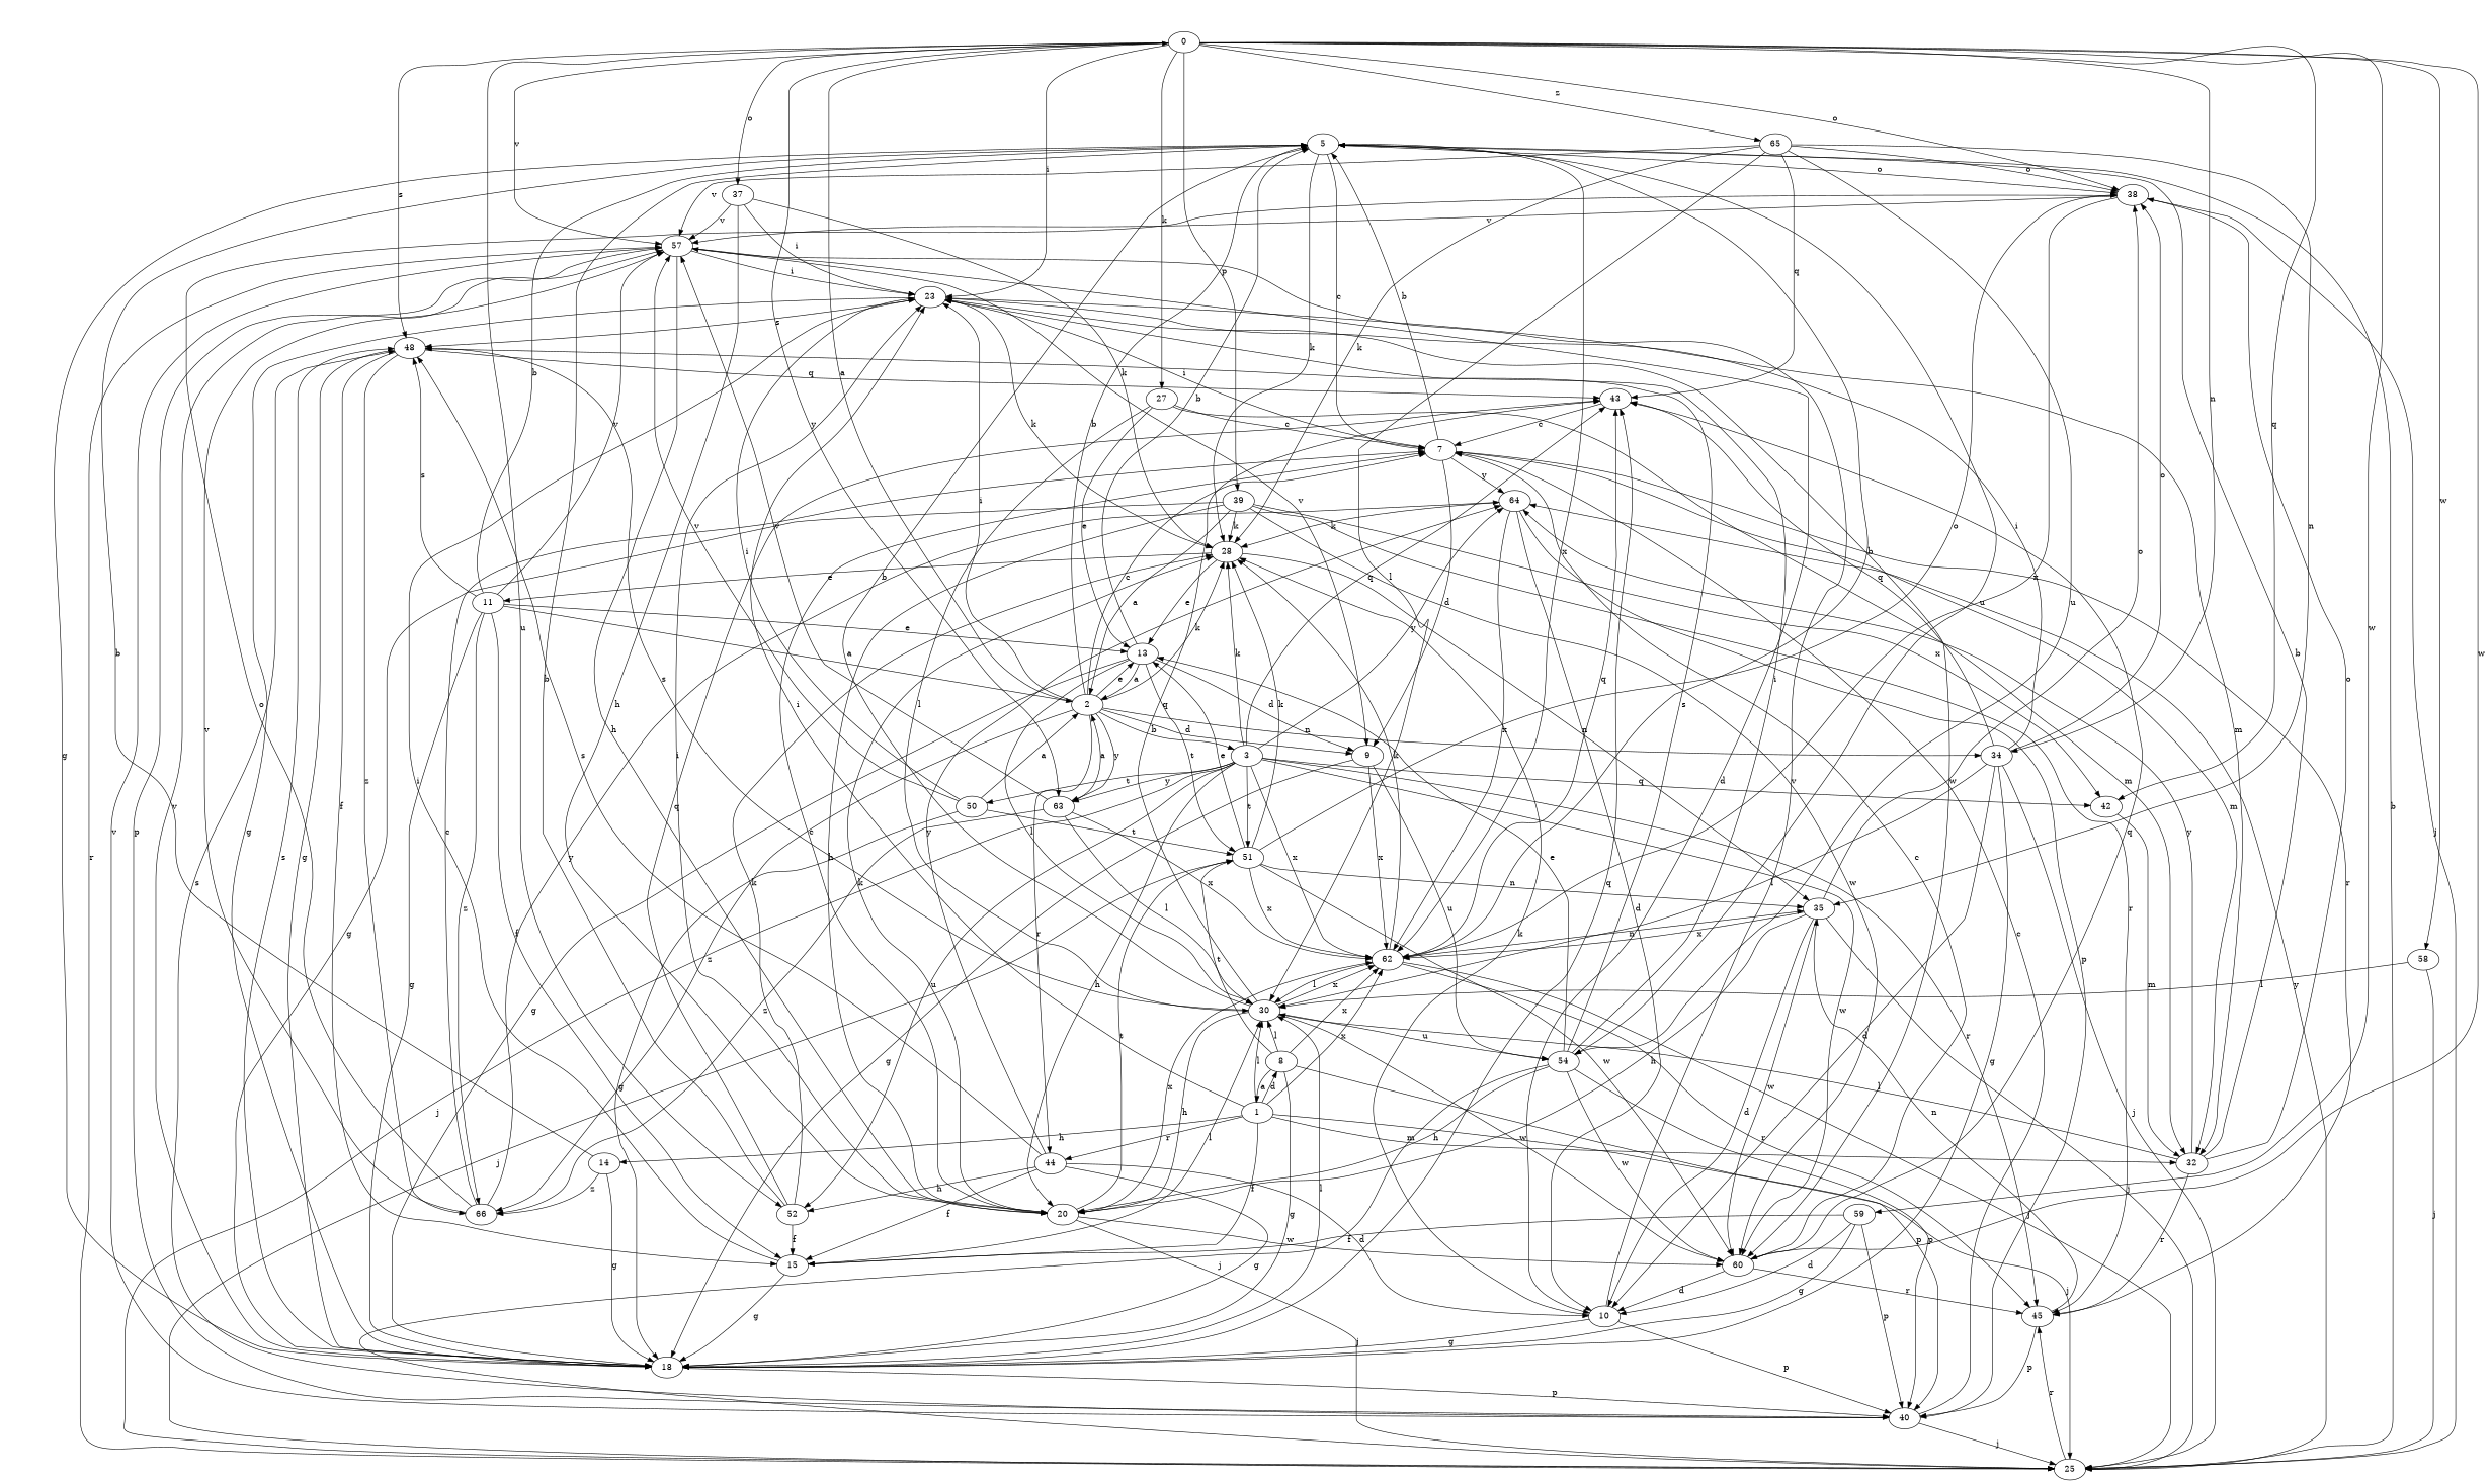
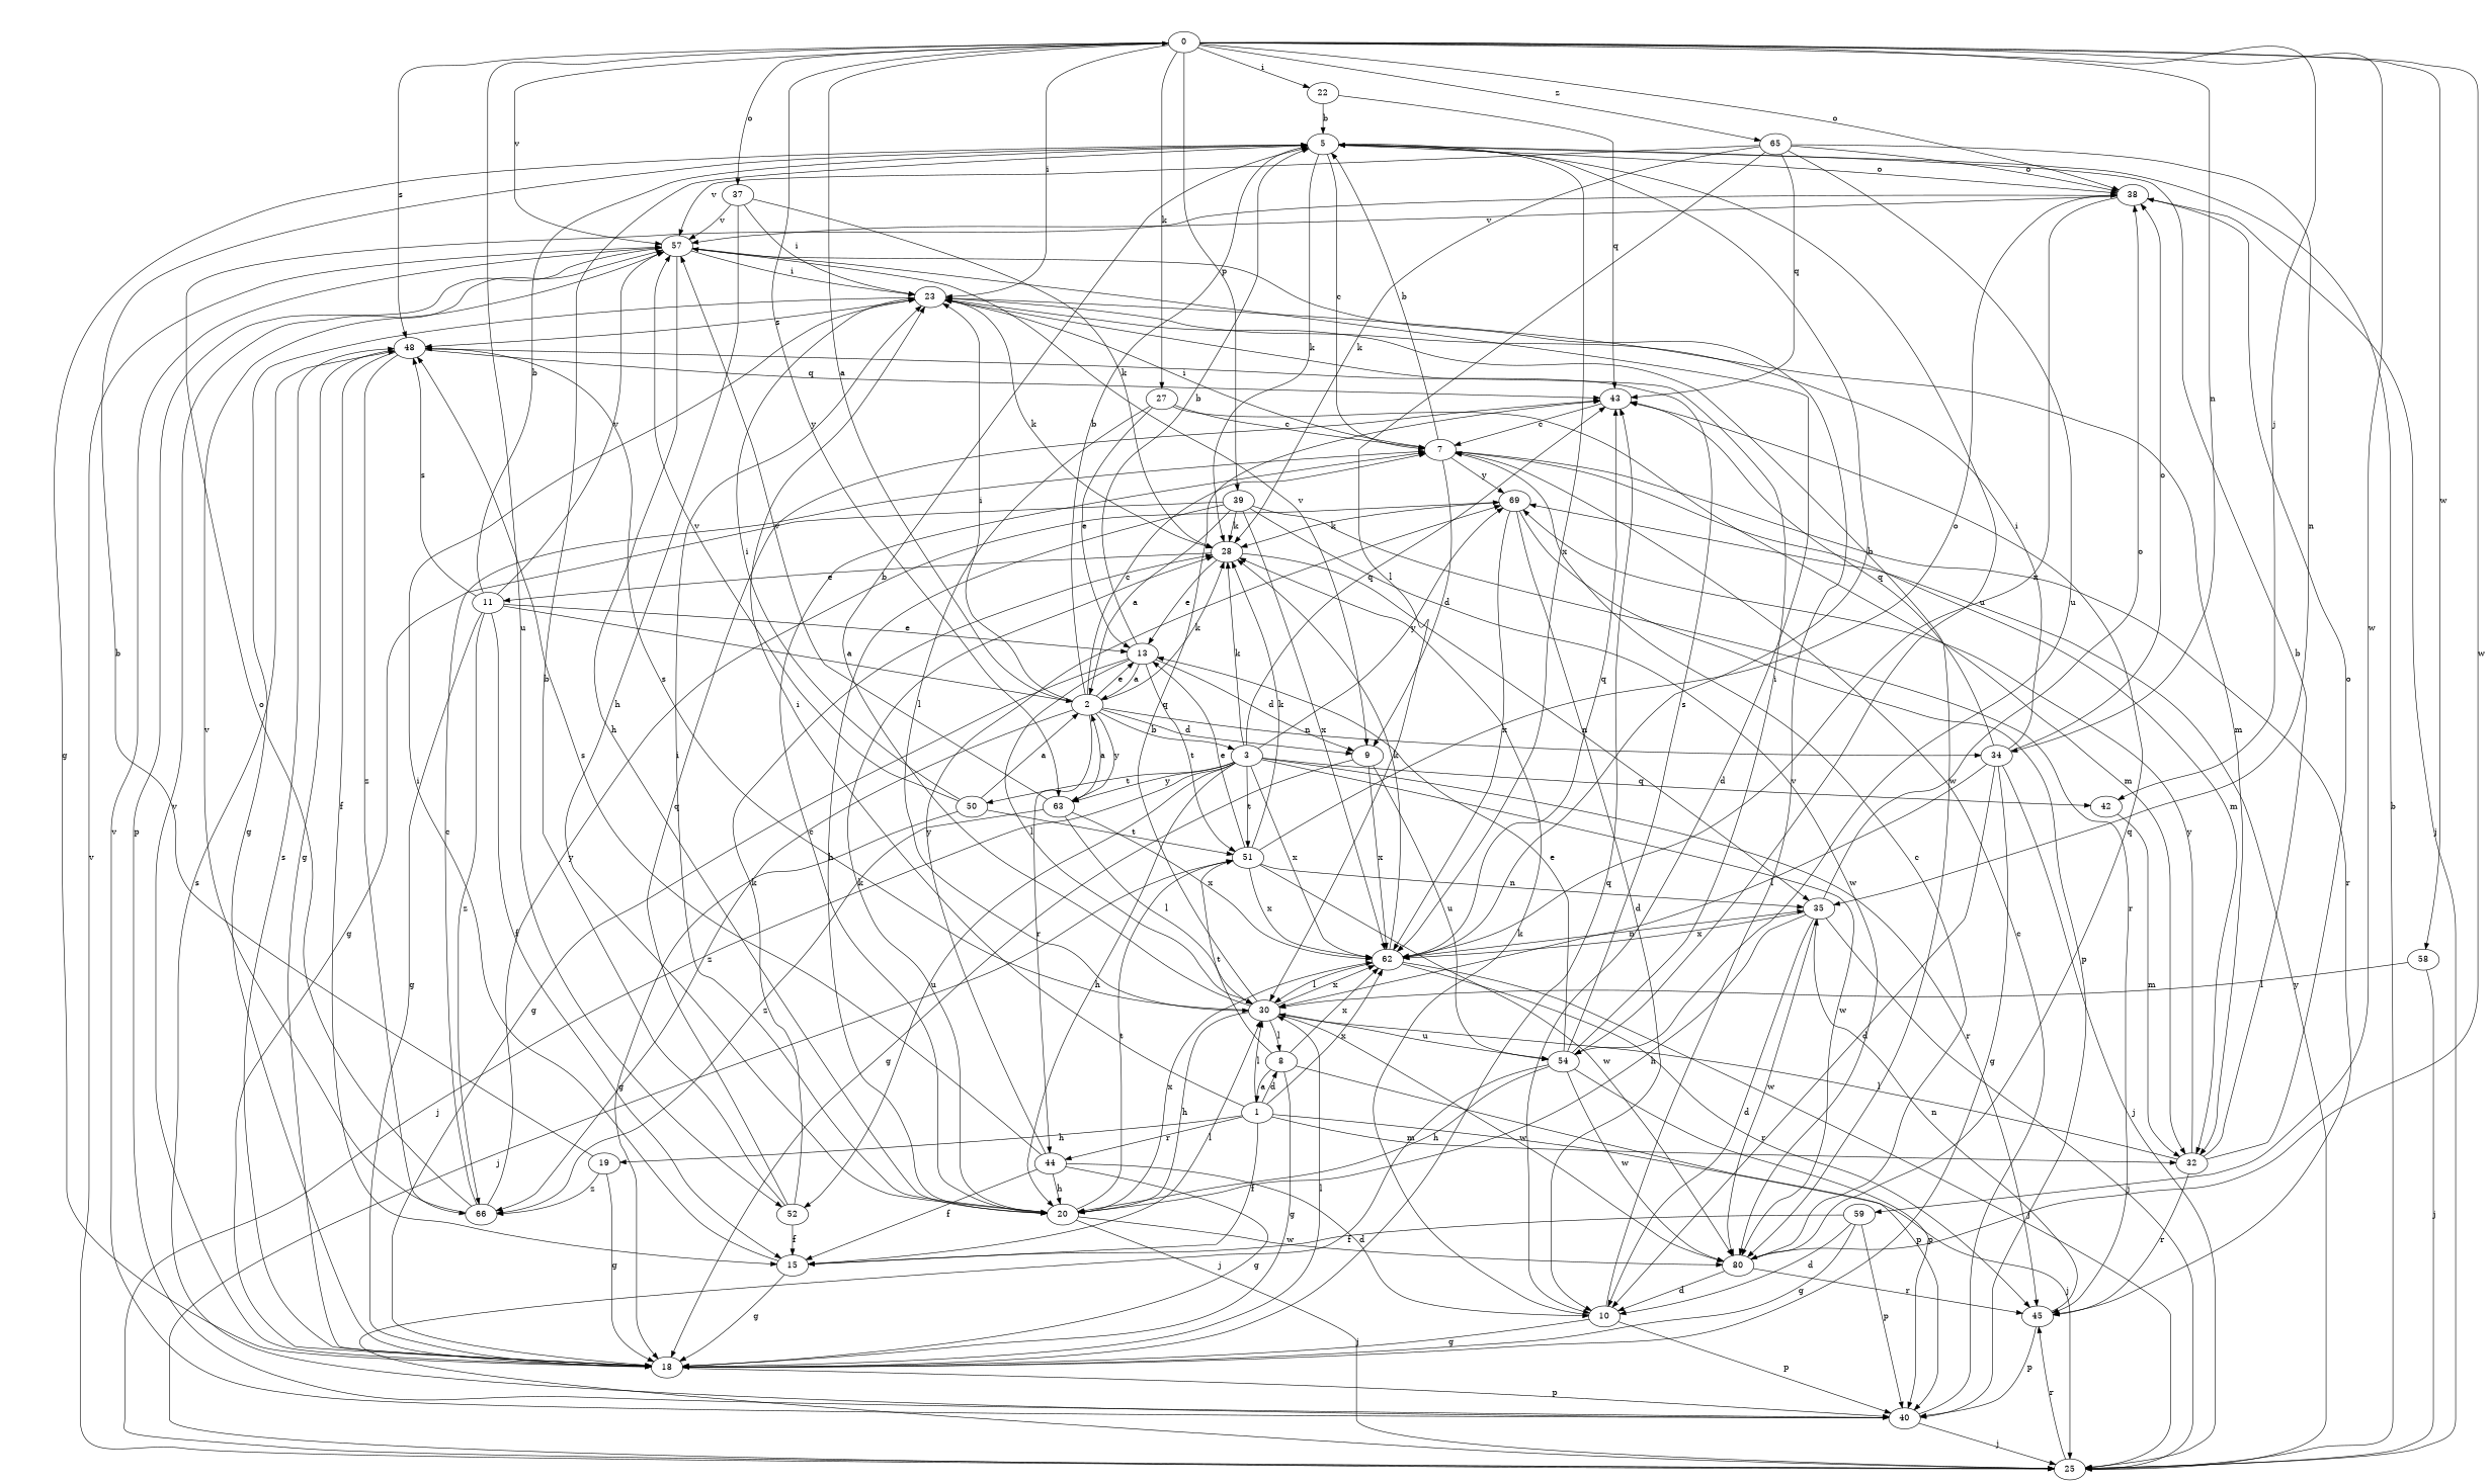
  strict digraph {
    0
+   22
    23
    27
    34
    37
    38
    39
    42
    48
    52
    57
    58
    59
-   60
+   60 [label=80]
    63
    65
    5
    43
    32
    28
    18
    30
    7
    13
    25
    10
    20
    62
    2
    45
    15
    66
    9
    40
    54
    35
    1
    8
-   19 [label=14]
+   19
    44
    51
-   64
+   64 [label=69]
    3
    50
    11
+   0 -> 22 [label=i]
    0 -> 23 [label=i]
    0 -> 27 [label=k]
    0 -> 34 [label=n]
    0 -> 37 [label=o]
    0 -> 38 [label=o]
    0 -> 39 [label=p]
-   0 -> 42 [label=q]
+   0 -> 42 [label=j]
    0 -> 48 [label=s]
    0 -> 52 [label=u]
    0 -> 57 [label=v]
    0 -> 58 [label=w]
    0 -> 59 [label=w]
    0 -> 60 [label=w]
    0 -> 63 [label=y]
    0 -> 65 [label=z]
+   22 -> 5 [label=b]
+   22 -> 43 [label=q]
    23 -> 48 [label=s]
    23 -> 60 [label=w]
    23 -> 32 [label=m]
    23 -> 28 [label=k]
    23 -> 18 [label=g]
    27 -> 32 [label=m]
    27 -> 30 [label=l]
    27 -> 7 [label=c]
    27 -> 13 [label=e]
    34 -> 23 [label=i]
    34 -> 38 [label=o]
    34 -> 43 [label=q]
    34 -> 18 [label=g]
    34 -> 30 [label=l]
    34 -> 25 [label=j]
    34 -> 10 [label=d]
    37 -> 23 [label=i]
    37 -> 57 [label=v]
    37 -> 28 [label=k]
    37 -> 20 [label=h]
    38 -> 57 [label=v]
    38 -> 25 [label=j]
    38 -> 62 [label=x]
    39 -> 60 [label=w]
    39 -> 28 [label=k]
    39 -> 18 [label=g]
    39 -> 20 [label=h]
-   39 -> 42 [label=x]
+   39 -> 62 [label=x]
    39 -> 2 [label=a]
    39 -> 45 [label=r]
    42 -> 32 [label=m]
    48 -> 43 [label=q]
    48 -> 18 [label=g]
    48 -> 15 [label=f]
    48 -> 66 [label=z]
    52 -> 5 [label=b]
    52 -> 43 [label=q]
    52 -> 28 [label=k]
    52 -> 15 [label=f]
    57 -> 23 [label=i]
    57 -> 10 [label=d]
    57 -> 20 [label=h]
    57 -> 9 [label=v]
    57 -> 40 [label=p]
    58 -> 30 [label=l]
    58 -> 25 [label=j]
    59 -> 18 [label=g]
    59 -> 10 [label=d]
    59 -> 15 [label=f]
    59 -> 40 [label=p]
    60 -> 43 [label=q]
    60 -> 7 [label=c]
    60 -> 10 [label=d]
    60 -> 45 [label=r]
    63 -> 57 [label=v]
    63 -> 30 [label=l]
    63 -> 62 [label=x]
    63 -> 2 [label=a]
    63 -> 66 [label=z]
    65 -> 38 [label=o]
    65 -> 57 [label=v]
    65 -> 43 [label=q]
    65 -> 28 [label=k]
    65 -> 30 [label=l]
    65 -> 54 [label=u]
    65 -> 35 [label=n]
    5 -> 38 [label=o]
    5 -> 28 [label=k]
    5 -> 18 [label=g]
    5 -> 7 [label=c]
    5 -> 62 [label=x]
    5 -> 54 [label=u]
    43 -> 7 [label=c]
    32 -> 38 [label=o]
    32 -> 5 [label=b]
    32 -> 30 [label=l]
    32 -> 45 [label=r]
    32 -> 64 [label=y]
    28 -> 13 [label=e]
    28 -> 35 [label=n]
    28 -> 11 [label=e]
    18 -> 48 [label=s]
    18 -> 57 [label=v]
    18 -> 43 [label=q]
    18 -> 30 [label=l]
    18 -> 40 [label=p]
    30 -> 48 [label=s]
    30 -> 60 [label=w]
    30 -> 5 [label=b]
    30 -> 43 [label=q]
    30 -> 20 [label=h]
    30 -> 62 [label=x]
    30 -> 54 [label=u]
    7 -> 23 [label=i]
    7 -> 5 [label=b]
    7 -> 32 [label=m]
    7 -> 45 [label=r]
    7 -> 9 [label=d]
    7 -> 64 [label=y]
    13 -> 5 [label=b]
    13 -> 18 [label=g]
    13 -> 30 [label=l]
    13 -> 2 [label=a]
    13 -> 9 [label=d]
    13 -> 51 [label=t]
-   25 -> 57 [label=r]
+   25 -> 57 [label=v]
    25 -> 5 [label=b]
    25 -> 45 [label=r]
    25 -> 64 [label=y]
    10 -> 57 [label=v]
    10 -> 28 [label=k]
    10 -> 18 [label=g]
    10 -> 40 [label=p]
    20 -> 23 [label=i]
    20 -> 60 [label=w]
    20 -> 28 [label=k]
    20 -> 7 [label=c]
    20 -> 25 [label=j]
    20 -> 62 [label=x]
    20 -> 51 [label=t]
    62 -> 5 [label=b]
    62 -> 43 [label=q]
    62 -> 28 [label=k]
    62 -> 30 [label=l]
    62 -> 25 [label=j]
    62 -> 45 [label=r]
    62 -> 35 [label=n]
    2 -> 0 [label=a]
    2 -> 23 [label=i]
    2 -> 34 [label=n]
    2 -> 63 [label=y]
    2 -> 5 [label=b]
    2 -> 28 [label=k]
    2 -> 7 [label=c]
    2 -> 13 [label=e]
    2 -> 66 [label=z]
    2 -> 9 [label=d]
    2 -> 44 [label=r]
    2 -> 3 [label=b]
    45 -> 40 [label=p]
    45 -> 35 [label=n]
    15 -> 23 [label=i]
    15 -> 18 [label=g]
    15 -> 30 [label=l]
    66 -> 38 [label=o]
    66 -> 57 [label=v]
    66 -> 7 [label=c]
    66 -> 64 [label=y]
    9 -> 18 [label=g]
    9 -> 62 [label=x]
    9 -> 54 [label=u]
    40 -> 48 [label=s]
    40 -> 57 [label=v]
    40 -> 7 [label=c]
    40 -> 25 [label=j]
    54 -> 23 [label=i]
    54 -> 48 [label=s]
    54 -> 60 [label=w]
    54 -> 13 [label=e]
    54 -> 25 [label=j]
    54 -> 20 [label=h]
    54 -> 40 [label=p]
    35 -> 38 [label=o]
    35 -> 60 [label=w]
    35 -> 25 [label=j]
    35 -> 10 [label=d]
    35 -> 20 [label=h]
    35 -> 62 [label=x]
    1 -> 23 [label=i]
    1 -> 32 [label=m]
    1 -> 30 [label=l]
    1 -> 25 [label=j]
    1 -> 62 [label=x]
    1 -> 15 [label=f]
    1 -> 8 [label=d]
    1 -> 19 [label=h]
    1 -> 44 [label=r]
    8 -> 18 [label=g]
-   8 -> 30 [label=l]
+   30 -> 8 [label=l]
    8 -> 62 [label=x]
    8 -> 40 [label=p]
    8 -> 1 [label=a]
    8 -> 51 [label=t]
    19 -> 5 [label=b]
    19 -> 18 [label=g]
    19 -> 66 [label=z]
    44 -> 48 [label=s]
    44 -> 18 [label=g]
    44 -> 10 [label=d]
-   44 -> 52 [label=h]
+   44 -> 20 [label=h]
    44 -> 15 [label=f]
    44 -> 64 [label=y]
    51 -> 38 [label=o]
    51 -> 60 [label=w]
    51 -> 28 [label=k]
    51 -> 13 [label=e]
    51 -> 25 [label=j]
    51 -> 62 [label=x]
    51 -> 35 [label=n]
    64 -> 28 [label=k]
    64 -> 10 [label=d]
    64 -> 62 [label=x]
    64 -> 40 [label=p]
    3 -> 42 [label=q]
    3 -> 52 [label=u]
    3 -> 60 [label=w]
    3 -> 63 [label=y]
    3 -> 43 [label=q]
    3 -> 28 [label=k]
    3 -> 25 [label=j]
    3 -> 20 [label=h]
    3 -> 62 [label=x]
    3 -> 45 [label=r]
    3 -> 51 [label=t]
    3 -> 64 [label=y]
    3 -> 50 [label=t]
    50 -> 23 [label=i]
    50 -> 57 [label=v]
    50 -> 18 [label=g]
    50 -> 2 [label=a]
    50 -> 51 [label=t]
    11 -> 48 [label=s]
    11 -> 57 [label=v]
    11 -> 5 [label=b]
    11 -> 18 [label=g]
    11 -> 13 [label=e]
    11 -> 2 [label=a]
    11 -> 15 [label=f]
    11 -> 66 [label=z]
  }
